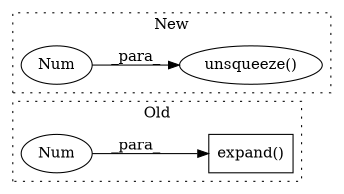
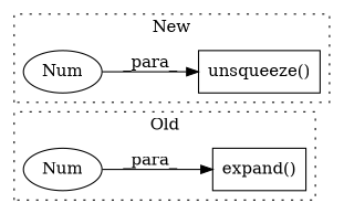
  digraph {
    rankdir=LR
    node [a=75 shape=box]
    n1 [l="107,15" label="expand()" s="9828,9949"]
    n2 [a=76 l=2 label=Num s=9935 shape=ellipse]
-   n3 [l="30,1" label="unsqueeze()" s="10264,10295" shape=ellipse]
+   n3 [l="30,1" label="unsqueeze()" s="10264,10295"]
    n4 [a=76 l=1 label=Num s=10294 shape=ellipse]
    subgraph cluster_1 {
      label=Old
      style=dotted
      n1
      n2
    }
    subgraph cluster_2 {
      label=New
      style=dotted
      n3
      n4
    }
    n2 -> n1 [label=_para_]
    n4 -> n3 [label=_para_]
  }
